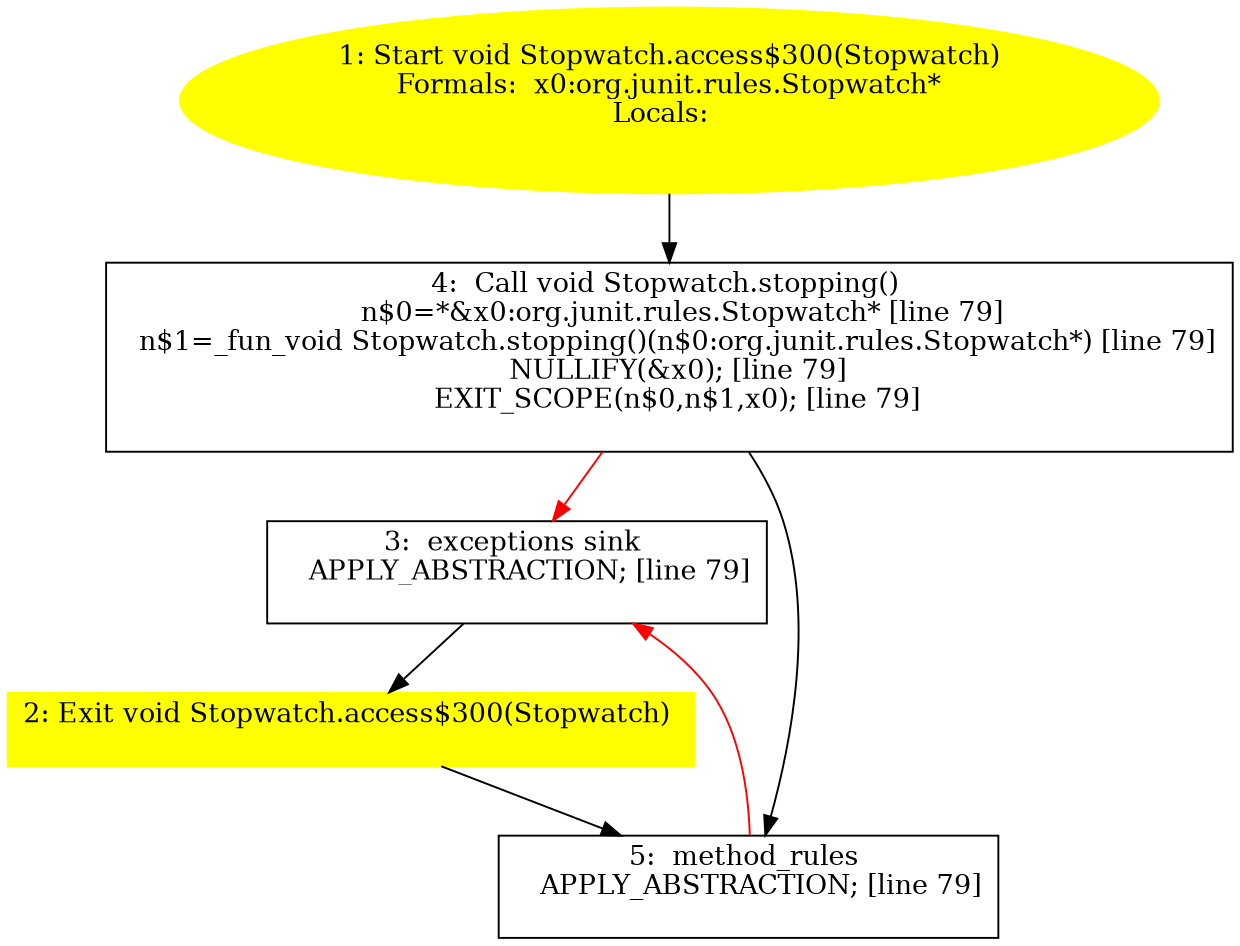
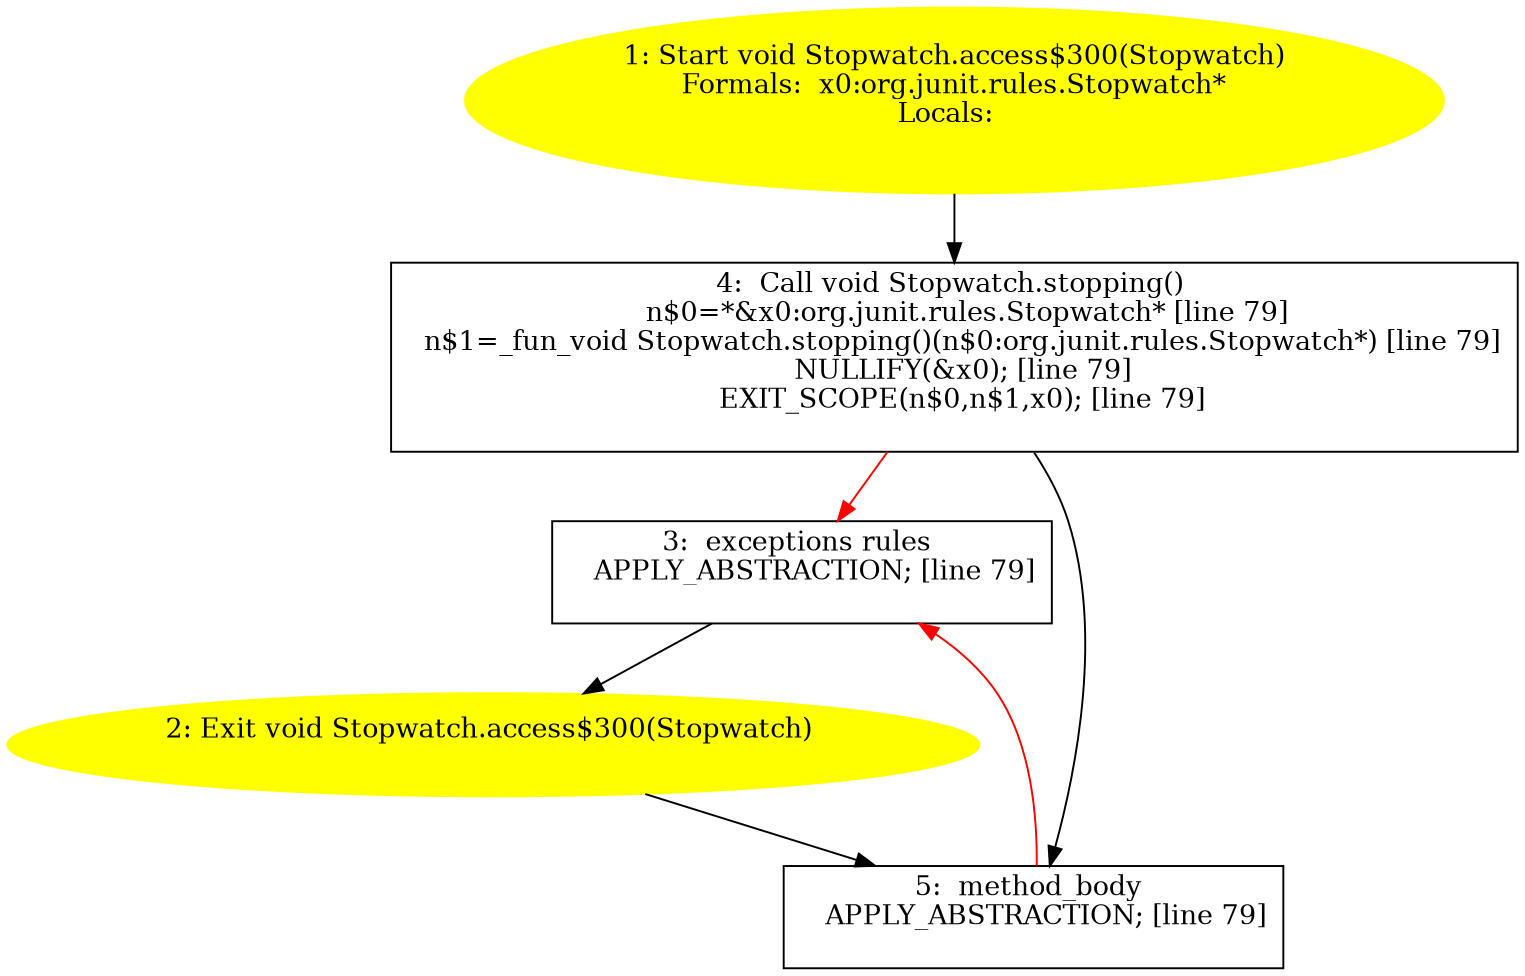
  digraph {
    node [shape=box]
    n1 [color=yellow label="1: Start void Stopwatch.access$300(Stopwatch)\nFormals:  x0:org.junit.rules.Stopwatch*\nLocals:  \n  " style=filled shape=""]
    n2 [label="4:  Call void Stopwatch.stopping() \n   n$0=*&x0:org.junit.rules.Stopwatch* [line 79]\n  n$1=_fun_void Stopwatch.stopping()(n$0:org.junit.rules.Stopwatch*) [line 79]\n  NULLIFY(&x0); [line 79]\n  EXIT_SCOPE(n$0,n$1,x0); [line 79]\n "]
-   n3 [label="3:  exceptions sink \n   APPLY_ABSTRACTION; [line 79]\n "]
-   n4 [label="5:  method_rules \n   APPLY_ABSTRACTION; [line 79]\n "]
-   n5 [color=yellow label="2: Exit void Stopwatch.access$300(Stopwatch) \n  " style=filled]
+   n3 [label="3:  exceptions rules \n   APPLY_ABSTRACTION; [line 79]\n "]
+   n4 [label="5:  method_body \n   APPLY_ABSTRACTION; [line 79]\n "]
+   n5 [color=yellow label="2: Exit void Stopwatch.access$300(Stopwatch) \n  " style=filled shape=""]
    n1 -> n2
    n2 -> n3 [color=red]
    n2 -> n4
    n3 -> n5
    n4 -> n3 [color=red]
    n5 -> n4
  }
